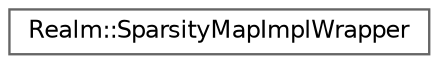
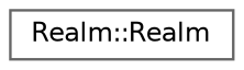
  digraph {
    rankdir=TB
-   n1 [color=grey40 fillcolor=white fontname=Helvetica fontsize=10 height=0.2 label="Realm::SparsityMapImplWrapper" shape=box style=filled width=0.4]
+   n1 [color=grey40 fillcolor=white fontname=Helvetica fontsize=10 height=0.2 label="Realm::Realm" shape=box style=filled width=0.4]
  }
